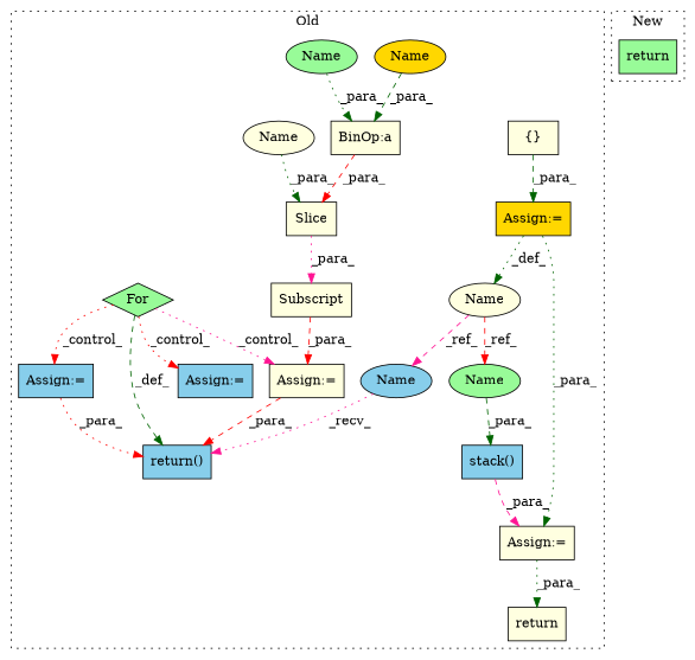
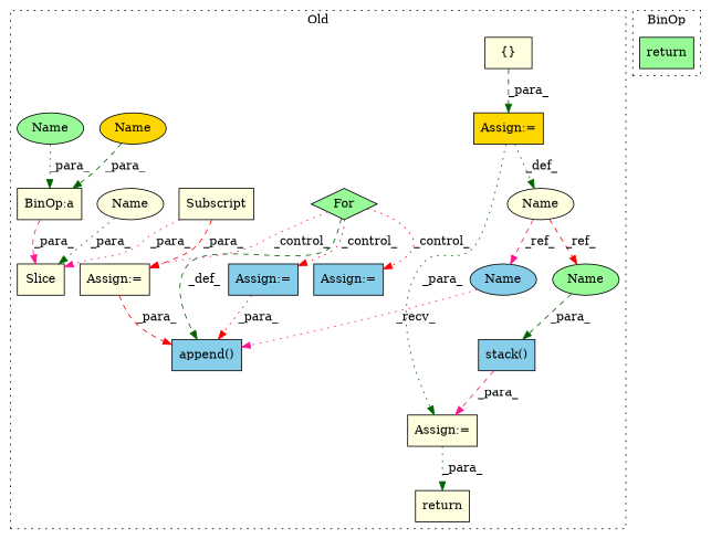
  digraph {
    node [a=87 fillcolor=lightyellow l=6 s=12314 shape=box style=filled]
    edge [color=darkgreen style=dotted]
    n1 [a=75 fillcolor=skyblue l="12,1" label="stack()" s="12891,12909"]
    n2 [a=93 l=7 label=return s=12919]
    n3 [a=68 fillcolor=gold l=3 label="Assign:=" s=12238]
    n4 [a=68 l=3 label="Assign:=" s=12888]
    n5 [a=59 l="2,1" label="{}" s="12241,12241"]
-   n6 [a=75 fillcolor=skyblue l="14,1" label="return()" s="12818,12837"]
+   n6 [a=75 fillcolor=skyblue l="14,1" label="append()" s="12818,12837"]
    n7 [a=107 fillcolor=palegreen l="4,14" label=For s="12252,12278" shape=diamond]
    n8 [label=Name s=12232 shape=ellipse]
    n9 [a=68 l=3 label="Assign:=" s=12297]
    n10 [a=68 fillcolor=skyblue l=4 label="Assign:=" s=12857]
    n11 [a=80 l=24 label=Slice]
    n12 [a=82 l=3 label="BinOp:a" s=12329]
    n13 [a=63 l="39,0" label=Subscript s="12300,0"]
    n14 [a=68 fillcolor=skyblue l=3 label="Assign:=" s=12398]
    n15 [fillcolor=gold label=Name s=12332 shape=ellipse]
    n16 [label=Name shape=ellipse]
    n17 [fillcolor=palegreen label=Name s=12323 shape=ellipse]
    n18 [fillcolor=skyblue label=Name s=12818 shape=ellipse]
    n19 [fillcolor=palegreen label=Name s=12903 shape=ellipse]
    n20 [a=93 fillcolor=palegreen l=7 label=return s=11989]
    subgraph cluster_1 {
      label=Old
      style=dotted
      n1
      n2
      n3
      n4
      n5
      n6
      n7
      n8
      n9
      n10
      n11
      n12
      n13
      n14
      n15
      n16
      n17
      n18
      n19
    }
    subgraph cluster_2 {
-     label=New
+     label=BinOp
      style=dotted
      n20
    }
    n1 -> n4 [color=deeppink label=_para_ style=dashed]
    n3 -> n4 [label=_para_]
    n3 -> n8 [label=_def_]
    n4 -> n2 [label=_para_]
    n5 -> n3 [label=_para_ style=dashed]
    n7 -> n6 [label=_def_ style=dashed]
    n7 -> n9 [color=deeppink label=_control_]
    n7 -> n10 [color=red label=_control_]
    n7 -> n14 [color=red label=_control_]
    n8 -> n18 [color=deeppink label=_ref_ style=dashed]
    n8 -> n19 [color=red label=_ref_ style=dashed]
    n9 -> n6 [color=red label=_para_ style=dashed]
-   n11 -> n13 [color=deeppink label=_para_]
-   n12 -> n11 [color=red label=_para_ style=dashed]
+   n13 -> n11 [color=deeppink label=_para_]
+   n12 -> n11 [color=deeppink label=_para_ style=dashed]
    n13 -> n9 [color=red label=_para_ style=dashed]
    n14 -> n6 [color=red label=_para_]
    n15 -> n12 [label=_para_ style=dashed]
    n16 -> n11 [label=_para_]
    n17 -> n12 [label=_para_]
    n18 -> n6 [color=deeppink label=_recv_]
    n19 -> n1 [label=_para_ style=dashed]
  }
